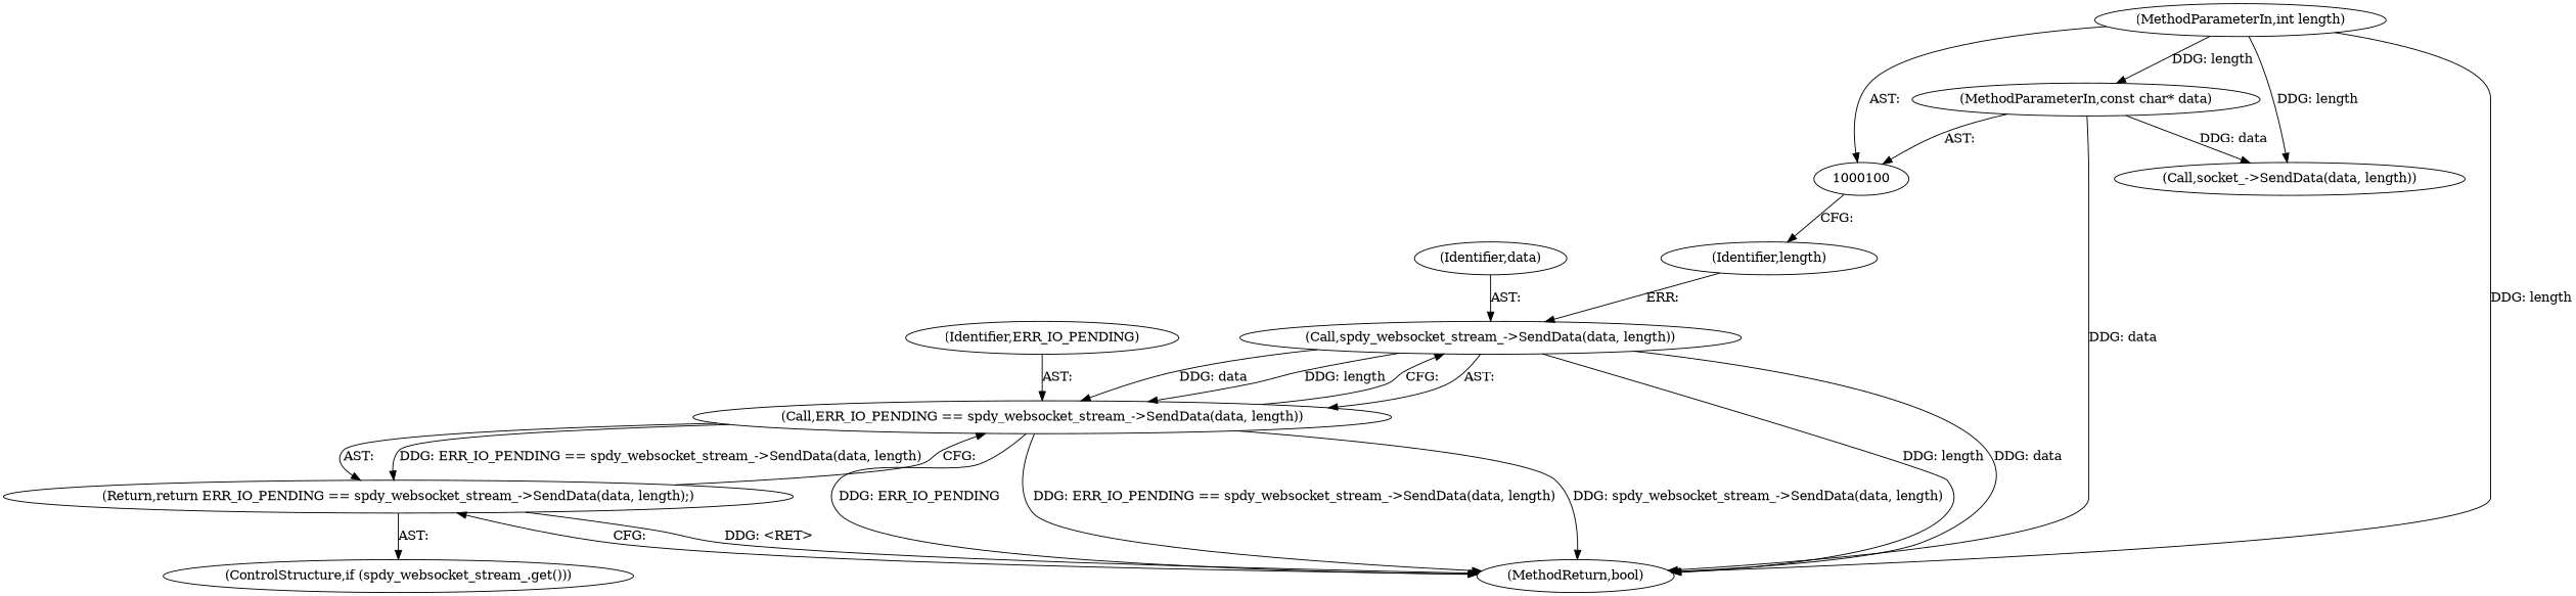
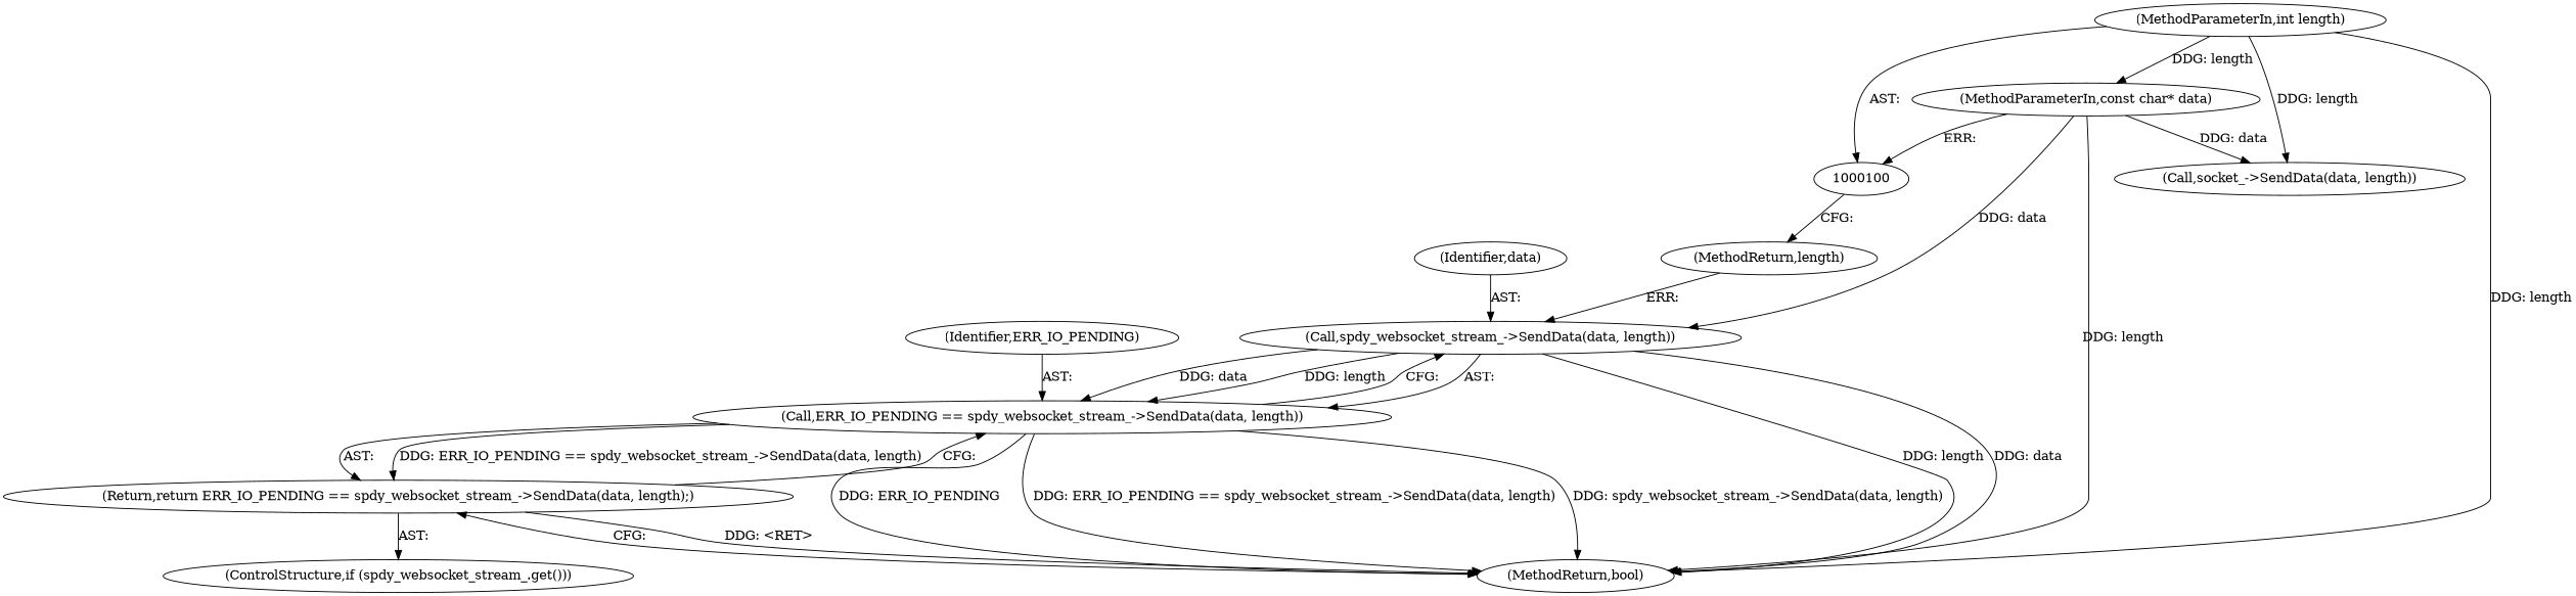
  digraph {
    n1 [label="(Call,spdy_websocket_stream_->SendData(data, length))"]
    n2 [label="(Call,ERR_IO_PENDING == spdy_websocket_stream_->SendData(data, length))"]
    n3 [label="(MethodReturn,bool)"]
    n4 [label="(Return,return ERR_IO_PENDING == spdy_websocket_stream_->SendData(data, length);)"]
-   n5 [label="(Identifier,length)"]
+   n5 [label="(MethodReturn,length)"]
    n6 [label="(MethodParameterIn,const char* data)"]
    n7 [label="(Call,socket_->SendData(data, length))"]
    1000100
    n9 [label="(MethodParameterIn,int length)"]
    n10 [label="(ControlStructure,if (spdy_websocket_stream_.get()))"]
    n11 [label="(Identifier,ERR_IO_PENDING)"]
    n12 [label="(Identifier,data)"]
    n1 -> n2 [label="AST: "]
    n1 -> n2 [label="DDG: data"]
    n1 -> n2 [label="DDG: length"]
    n1 -> n3 [label="DDG: length"]
    n1 -> n3 [label="DDG: data"]
    n2 -> n1 [label="CFG: "]
    n2 -> n3 [label="DDG: ERR_IO_PENDING"]
    n2 -> n3 [label="DDG: ERR_IO_PENDING == spdy_websocket_stream_->SendData(data, length)"]
    n2 -> n3 [label="DDG: spdy_websocket_stream_->SendData(data, length)"]
    n2 -> n4 [label="AST: "]
    n2 -> n4 [label="DDG: ERR_IO_PENDING == spdy_websocket_stream_->SendData(data, length)"]
    n3 -> n4 [label="CFG: "]
    n4 -> n2 [label="CFG: "]
    n4 -> n3 [label="DDG: <RET>"]
    n4 -> n10 [label="AST: "]
    n5 -> n1 [label="ERR: "]
-   n6 -> n3 [label="DDG: data"]
+   n6 -> n1 [label="DDG: data"]
+   n6 -> n3 [label="DDG: length"]
    n6 -> n7 [label="DDG: data"]
-   n6 -> 1000100 [label="AST: "]
+   n6 -> 1000100 [label="ERR: "]
    1000100 -> n5 [label="CFG: "]
    n9 -> n3 [label="DDG: length"]
    n9 -> n6 [label="DDG: length"]
    n9 -> n7 [label="DDG: length"]
    n9 -> 1000100 [label="AST: "]
    n11 -> n2 [label="AST: "]
    n12 -> n1 [label="AST: "]
  }
